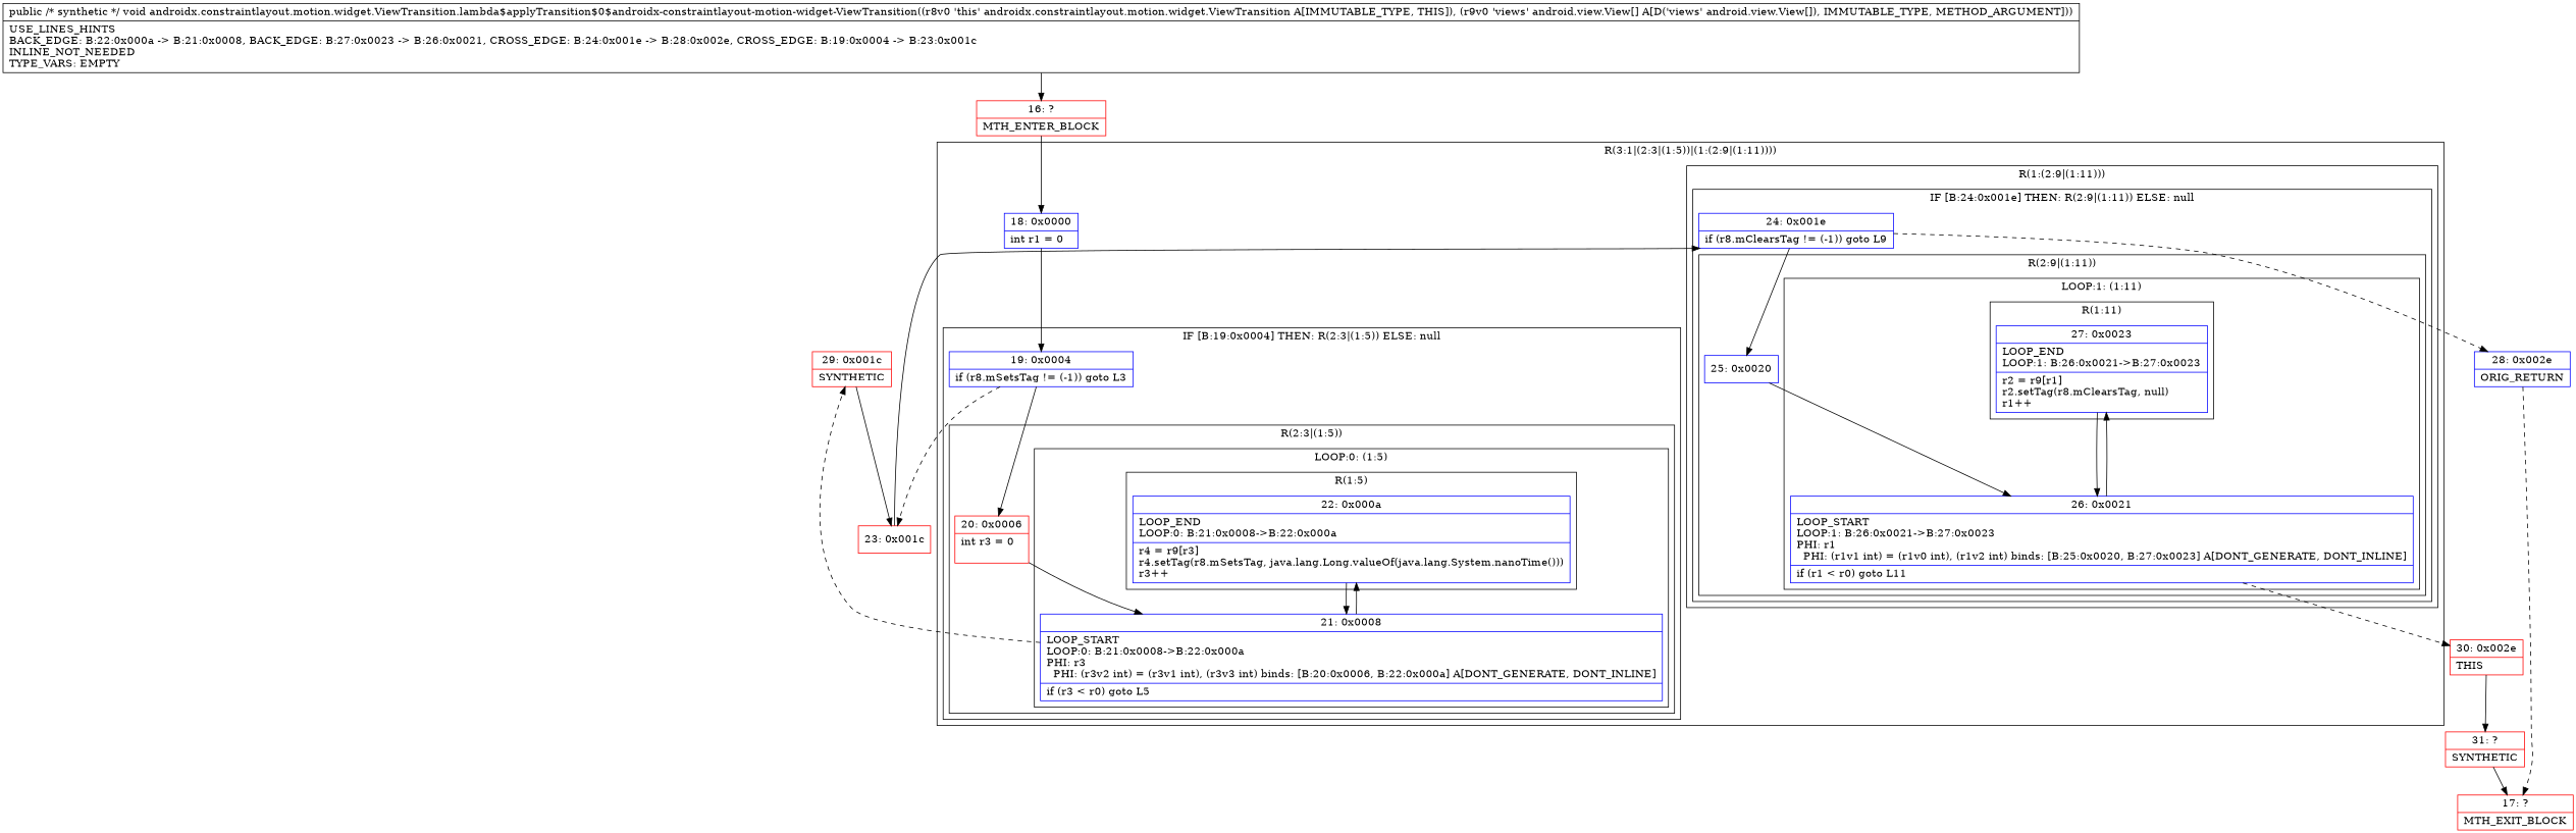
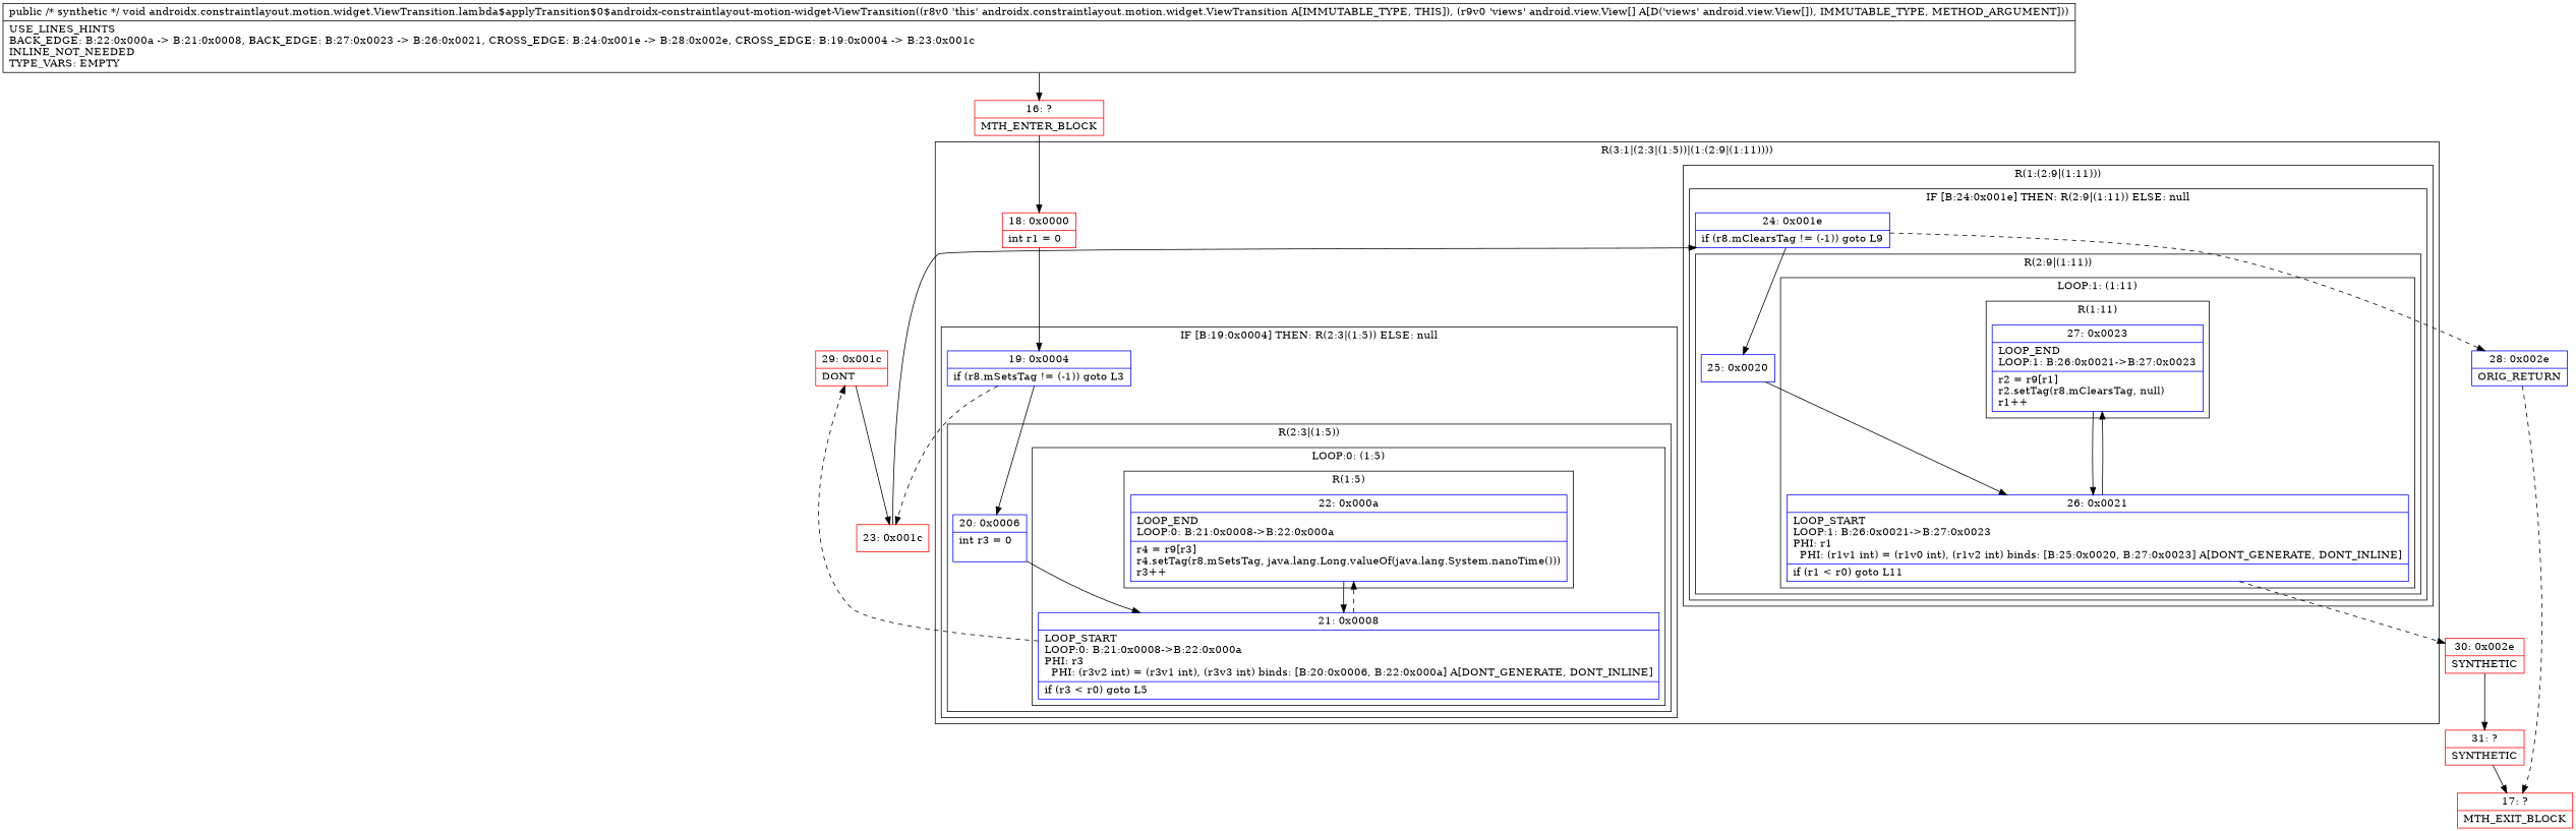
  digraph {
    node [color=blue shape=record]
    n1 [label="{22\:\ 0x000a|LOOP_END\lLOOP:0: B:21:0x0008\-\>B:22:0x000a\l|r4 = r9[r3]\lr4.setTag(r8.mSetsTag, java.lang.Long.valueOf(java.lang.System.nanoTime()))\lr3++\l}"]
    n2 [label="{21\:\ 0x0008|LOOP_START\lLOOP:0: B:21:0x0008\-\>B:22:0x000a\lPHI: r3 \l  PHI: (r3v2 int) = (r3v1 int), (r3v3 int) binds: [B:20:0x0006, B:22:0x000a] A[DONT_GENERATE, DONT_INLINE]\l|if (r3 \< r0) goto L5\l}"]
-   n3 [color=red label="{20\:\ 0x0006|int r3 = 0\l\l}"]
+   n3 [label="{20\:\ 0x0006|int r3 = 0\l\l}"]
    n4 [label="{19\:\ 0x0004|if (r8.mSetsTag != (\-1)) goto L3\l}"]
    n5 [label="{27\:\ 0x0023|LOOP_END\lLOOP:1: B:26:0x0021\-\>B:27:0x0023\l|r2 = r9[r1]\lr2.setTag(r8.mClearsTag, null)\lr1++\l}"]
    n6 [label="{26\:\ 0x0021|LOOP_START\lLOOP:1: B:26:0x0021\-\>B:27:0x0023\lPHI: r1 \l  PHI: (r1v1 int) = (r1v0 int), (r1v2 int) binds: [B:25:0x0020, B:27:0x0023] A[DONT_GENERATE, DONT_INLINE]\l|if (r1 \< r0) goto L11\l}"]
    n7 [label="{25\:\ 0x0020}"]
    n8 [label="{24\:\ 0x001e|if (r8.mClearsTag != (\-1)) goto L9\l}"]
-   n9 [label="{18\:\ 0x0000|int r1 = 0\l}"]
-   n10 [color=red label="{29\:\ 0x001c|SYNTHETIC\l}"]
+   n9 [color=red label="{18\:\ 0x0000|int r1 = 0\l}"]
+   n10 [color=red label="{29\:\ 0x001c|DONT\l}"]
    n11 [color=red label="{23\:\ 0x001c}"]
-   n12 [color=red label="{30\:\ 0x002e|THIS\l}"]
+   n12 [color=red label="{30\:\ 0x002e|SYNTHETIC\l}"]
    n13 [label="{28\:\ 0x002e|ORIG_RETURN\l}"]
    n14 [color=red label="{17\:\ ?|MTH_EXIT_BLOCK\l}"]
    n15 [color=red label="{31\:\ ?|SYNTHETIC\l}"]
    n16 [color=red label="{16\:\ ?|MTH_ENTER_BLOCK\l}"]
    n17 [label="{public \/* synthetic *\/ void androidx.constraintlayout.motion.widget.ViewTransition.lambda$applyTransition$0$androidx\-constraintlayout\-motion\-widget\-ViewTransition((r8v0 'this' androidx.constraintlayout.motion.widget.ViewTransition A[IMMUTABLE_TYPE, THIS]), (r9v0 'views' android.view.View[] A[D('views' android.view.View[]), IMMUTABLE_TYPE, METHOD_ARGUMENT]))  | USE_LINES_HINTS\lBACK_EDGE: B:22:0x000a \-\> B:21:0x0008, BACK_EDGE: B:27:0x0023 \-\> B:26:0x0021, CROSS_EDGE: B:24:0x001e \-\> B:28:0x002e, CROSS_EDGE: B:19:0x0004 \-\> B:23:0x001c\lINLINE_NOT_NEEDED\lTYPE_VARS: EMPTY\l}" color=""]
    subgraph cluster_1 {
      label="R(3:1|(2:3|(1:5))|(1:(2:9|(1:11))))"
      n9
      subgraph cluster_2 {
        label="IF [B:19:0x0004] THEN: R(2:3|(1:5)) ELSE: null"
        n4
        subgraph cluster_3 {
          label="R(2:3|(1:5))"
          n3
          subgraph cluster_4 {
            label="LOOP:0: (1:5)"
            n2
            subgraph cluster_5 {
              label="R(1:5)"
              n1
            }
          }
        }
      }
      subgraph cluster_6 {
        label="R(1:(2:9|(1:11)))"
        subgraph cluster_7 {
          label="IF [B:24:0x001e] THEN: R(2:9|(1:11)) ELSE: null"
          n8
          subgraph cluster_8 {
            label="R(2:9|(1:11))"
            n7
            subgraph cluster_9 {
              label="LOOP:1: (1:11)"
              n6
              subgraph cluster_10 {
                label="R(1:11)"
                n5
              }
            }
          }
        }
      }
    }
    n1 -> n2
-   n2 -> n1
+   n2 -> n1 [style=dashed]
    n2 -> n10 [style=dashed]
    n3 -> n2
    n4 -> n3
    n4 -> n11 [style=dashed]
    n5 -> n6
    n6 -> n5
    n6 -> n12 [style=dashed]
    n7 -> n6
    n8 -> n7
    n8 -> n13 [style=dashed]
    n9 -> n4
    n10 -> n11
    n11 -> n8
    n12 -> n15
    n13 -> n14 [style=dashed]
    n15 -> n14
    n16 -> n9
    n17 -> n16
  }
